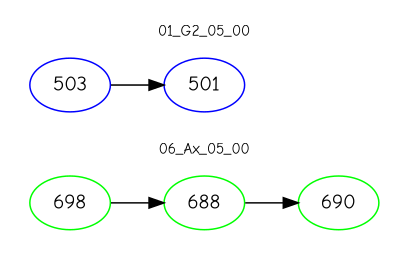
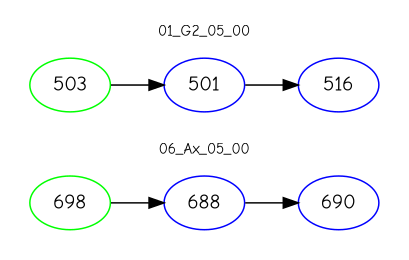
  digraph {
    fontname="Comic Neue"
    rankdir=LR
    node [color=blue fontname="Comic Neue"]
    edge [color=black fontname="Comic Neue"]
    n1 [color=green label=698]
-   n2 [color=green label=688]
-   n3 [color=green label=690]
-   n4 [label=503]
+   n2 [label=688]
+   n3 [label=690]
+   n4 [color=green label=503]
    n5 [label=501]
+   n6 [label=516]
    subgraph cluster_1 {
      color=white
      fontsize=10
      label="06_Ax_05_00"
      n1
      n2
      n3
    }
    subgraph cluster_2 {
      color=white
      fontsize=10
      label="01_G2_05_00"
      n4
      n5
+     n6
    }
    n1 -> n2
    n2 -> n3
    n4 -> n5
+   n5 -> n6
  }
